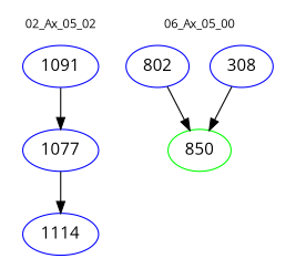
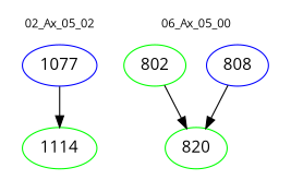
  digraph {
    fontname="Open Sans"
    node [color=blue fontname="Open Sans"]
    edge [color=black fontname="Open Sans"]
-   n1 [label=1091]
    n2 [label=1077]
-   n3 [label=1114]
-   n4 [label=308]
-   n5 [label=802]
-   n6 [color=green label=850]
+   n3 [color=green label=1114]
+   n4 [label=808]
+   n5 [color=green label=802]
+   n6 [color=green label=820]
    subgraph cluster_1 {
      color=white
      fontsize=10
      label="02_Ax_05_02"
-     n1
      n2
      n3
    }
    subgraph cluster_2 {
      color=white
      fontsize=10
      label="06_Ax_05_00"
      n4
      n5
      n6
    }
-   n1 -> n2
    n2 -> n3
    n4 -> n6
    n5 -> n6
  }
